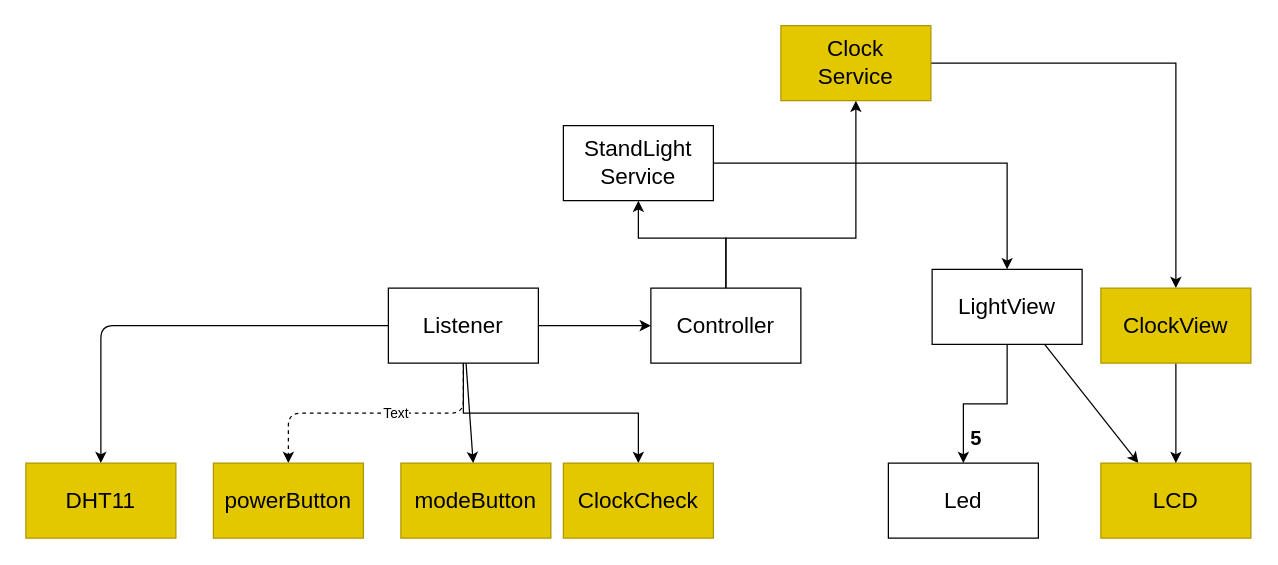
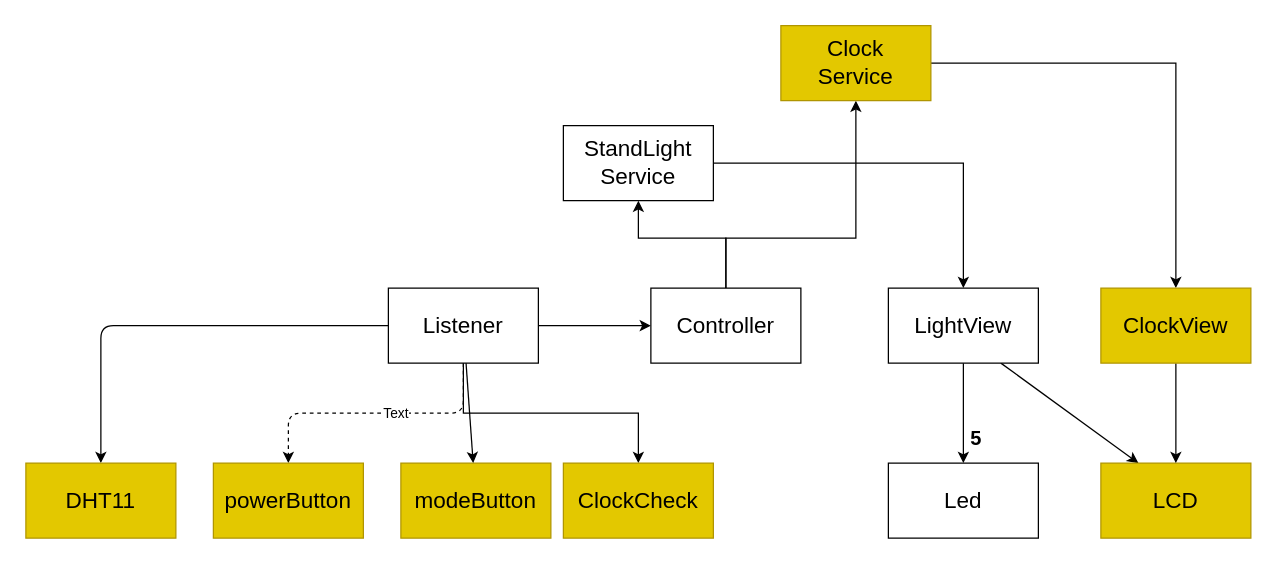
  <mxCell id="0" />
  <mxCell id="1" parent="0" />
  <mxCell id="2" value="modeButton" style="whiteSpace=wrap;html=1;fontSize=18;fillColor=#e3c800;strokeColor=#B09500;fontColor=#000000;" parent="1" vertex="1"><mxGeometry x="320" y="370" width="120" height="60" as="geometry" /></mxCell>
  <mxCell id="3" value="" style="edgeStyle=none;html=1;fontSize=18;" parent="1" source="9" target="2" edge="1"><mxGeometry relative="1" as="geometry" /></mxCell>
  <mxCell id="4" value="" style="edgeStyle=none;html=1;fontSize=18;" parent="1" source="9" target="12" edge="1"><mxGeometry relative="1" as="geometry" /></mxCell>
  <mxCell id="5" style="edgeStyle=orthogonalEdgeStyle;rounded=0;html=1;exitX=0.5;exitY=1;exitDx=0;exitDy=0;entryX=0.5;entryY=0;entryDx=0;entryDy=0;fontSize=16;" parent="1" source="9" target="25" edge="1"><mxGeometry relative="1" as="geometry" /></mxCell>
  <mxCell id="6" style="edgeStyle=orthogonalEdgeStyle;html=1;exitX=0.5;exitY=1;exitDx=0;exitDy=0;entryX=0.5;entryY=0;entryDx=0;entryDy=0;dashed=1;" edge="1" parent="1" source="9" target="26"><mxGeometry relative="1" as="geometry" /></mxCell>
  <mxCell id="7" value="Text" style="edgeLabel;html=1;align=center;verticalAlign=middle;resizable=0;points=[];" vertex="1" connectable="0" parent="6"><mxGeometry x="-0.133" y="-1" relative="1" as="geometry"><mxPoint as="offset" /></mxGeometry></mxCell>
  <mxCell id="8" style="edgeStyle=orthogonalEdgeStyle;html=1;" edge="1" parent="1" source="9" target="27"><mxGeometry relative="1" as="geometry" /></mxCell>
  <mxCell id="9" value="Listener" style="whiteSpace=wrap;html=1;fontSize=18;" parent="1" vertex="1"><mxGeometry x="310" y="230" width="120" height="60" as="geometry" /></mxCell>
  <mxCell id="10" style="edgeStyle=orthogonalEdgeStyle;rounded=0;html=1;exitX=0.5;exitY=0;exitDx=0;exitDy=0;entryX=0.5;entryY=1;entryDx=0;entryDy=0;fontSize=16;" parent="1" source="12" target="22" edge="1"><mxGeometry relative="1" as="geometry"><Array as="points"><mxPoint x="580" y="190" /><mxPoint x="684" y="190" /></Array></mxGeometry></mxCell>
  <mxCell id="11" style="edgeStyle=orthogonalEdgeStyle;rounded=0;html=1;exitX=0.5;exitY=0;exitDx=0;exitDy=0;entryX=0.5;entryY=1;entryDx=0;entryDy=0;fontSize=16;" parent="1" source="12" target="18" edge="1"><mxGeometry relative="1" as="geometry"><Array as="points"><mxPoint x="580" y="190" /><mxPoint x="510" y="190" /></Array></mxGeometry></mxCell>
  <mxCell id="12" value="Controller" style="whiteSpace=wrap;html=1;fontSize=18;" parent="1" vertex="1"><mxGeometry x="520" y="230" width="120" height="60" as="geometry" /></mxCell>
  <mxCell id="13" value="" style="edgeStyle=orthogonalEdgeStyle;html=1;fontSize=18;rounded=0;" parent="1" source="15" target="16" edge="1"><mxGeometry relative="1" as="geometry" /></mxCell>
  <mxCell id="14" style="edgeStyle=none;html=1;exitX=0.75;exitY=1;exitDx=0;exitDy=0;entryX=0.25;entryY=0;entryDx=0;entryDy=0;" parent="1" source="15" target="20" edge="1"><mxGeometry relative="1" as="geometry" /></mxCell>
- <mxCell id="15" value="LightView" style="whiteSpace=wrap;html=1;fontSize=18;" parent="1" vertex="1"><mxGeometry x="745" y="215" width="120" height="60" as="geometry" /></mxCell>
+ <mxCell id="15" value="LightView" style="whiteSpace=wrap;html=1;fontSize=18;" parent="1" vertex="1"><mxGeometry x="710" y="230" width="120" height="60" as="geometry" /></mxCell>
  <mxCell id="16" value="Led" style="whiteSpace=wrap;html=1;fontSize=18;" parent="1" vertex="1"><mxGeometry x="710" y="370" width="120" height="60" as="geometry" /></mxCell>
  <mxCell id="17" style="edgeStyle=orthogonalEdgeStyle;html=1;exitX=1;exitY=0.5;exitDx=0;exitDy=0;entryX=0.5;entryY=0;entryDx=0;entryDy=0;fontSize=18;rounded=0;" parent="1" source="18" target="15" edge="1"><mxGeometry relative="1" as="geometry" /></mxCell>
  <mxCell id="18" value="StandLight&lt;br&gt;Service" style="whiteSpace=wrap;html=1;fontSize=18;" parent="1" vertex="1"><mxGeometry x="450" y="100" width="120" height="60" as="geometry" /></mxCell>
  <mxCell id="19" value="5" style="text;html=1;align=center;verticalAlign=middle;resizable=0;points=[];autosize=1;strokeColor=none;fillColor=none;fontSize=16;fontStyle=1" parent="1" vertex="1"><mxGeometry x="770" y="340" width="20" height="20" as="geometry" /></mxCell>
  <mxCell id="20" value="LCD" style="whiteSpace=wrap;html=1;fontSize=18;fillColor=#e3c800;strokeColor=#B09500;fontColor=#000000;" parent="1" vertex="1"><mxGeometry x="880" y="370" width="120" height="60" as="geometry" /></mxCell>
  <mxCell id="21" style="edgeStyle=orthogonalEdgeStyle;rounded=0;html=1;exitX=1;exitY=0.5;exitDx=0;exitDy=0;entryX=0.5;entryY=0;entryDx=0;entryDy=0;fontSize=16;" parent="1" source="22" target="24" edge="1"><mxGeometry relative="1" as="geometry" /></mxCell>
  <mxCell id="22" value="Clock&lt;br&gt;Service" style="whiteSpace=wrap;html=1;fontSize=18;fillColor=#e3c800;strokeColor=#B09500;fontColor=#000000;" parent="1" vertex="1"><mxGeometry x="624" y="20" width="120" height="60" as="geometry" /></mxCell>
  <mxCell id="23" style="edgeStyle=orthogonalEdgeStyle;rounded=0;html=1;exitX=0.5;exitY=1;exitDx=0;exitDy=0;entryX=0.5;entryY=0;entryDx=0;entryDy=0;fontSize=16;" parent="1" source="24" target="20" edge="1"><mxGeometry relative="1" as="geometry" /></mxCell>
  <mxCell id="24" value="ClockView" style="whiteSpace=wrap;html=1;fontSize=18;fillColor=#e3c800;strokeColor=#B09500;fontColor=#000000;" parent="1" vertex="1"><mxGeometry x="880" y="230" width="120" height="60" as="geometry" /></mxCell>
  <mxCell id="25" value="ClockCheck" style="whiteSpace=wrap;html=1;fontSize=18;fillColor=#e3c800;strokeColor=#B09500;fontColor=#000000;" parent="1" vertex="1"><mxGeometry x="450" y="370" width="120" height="60" as="geometry" /></mxCell>
  <mxCell id="26" value="powerButton" style="whiteSpace=wrap;html=1;fontSize=18;fillColor=#e3c800;strokeColor=#B09500;fontColor=#000000;" vertex="1" parent="1"><mxGeometry x="170" y="370" width="120" height="60" as="geometry" /></mxCell>
  <mxCell id="27" value="DHT11" style="whiteSpace=wrap;html=1;fontSize=18;fillColor=#e3c800;strokeColor=#B09500;fontColor=#000000;" vertex="1" parent="1"><mxGeometry x="20" y="370" width="120" height="60" as="geometry" /></mxCell>
